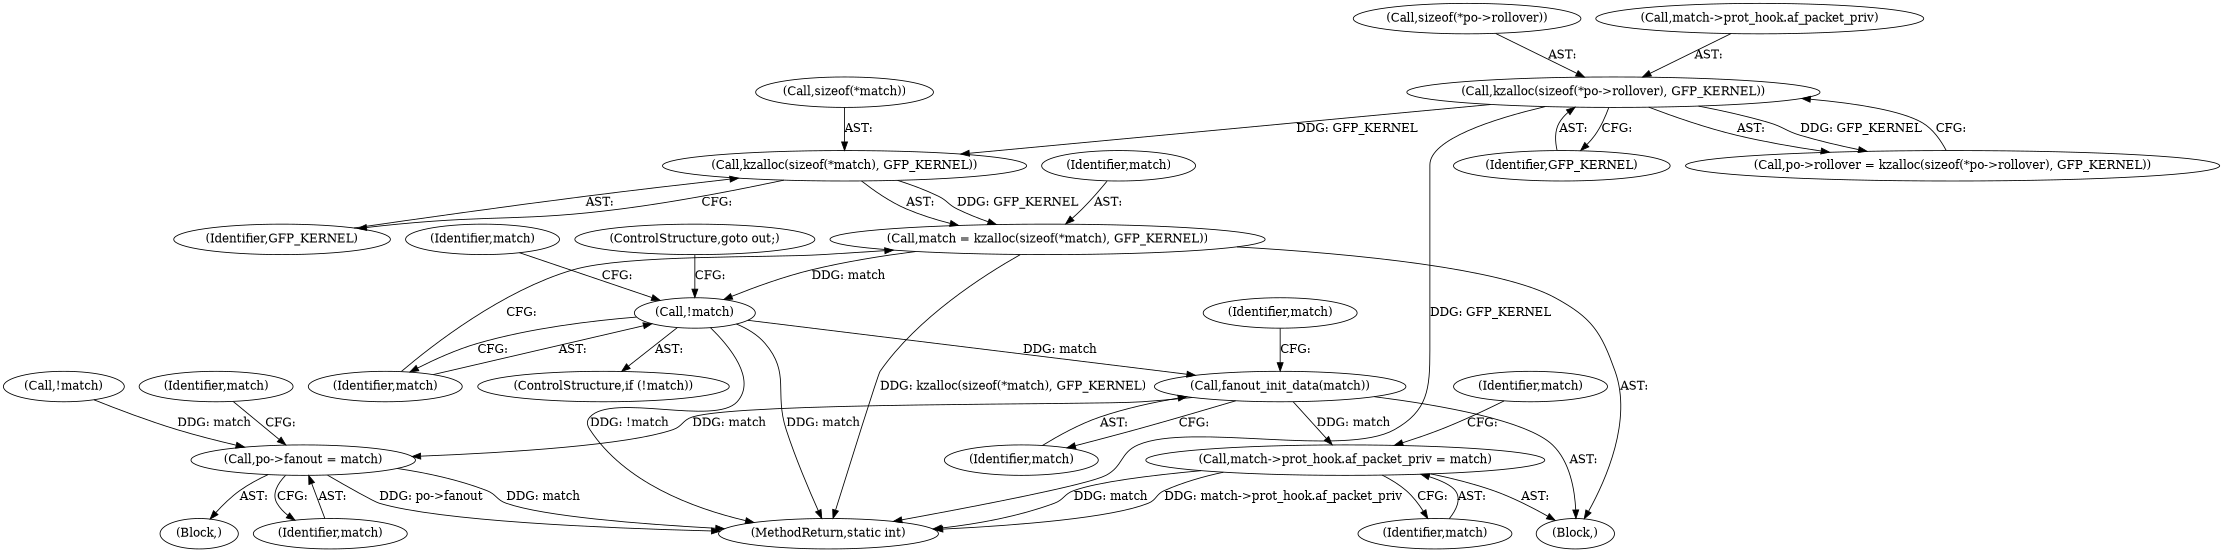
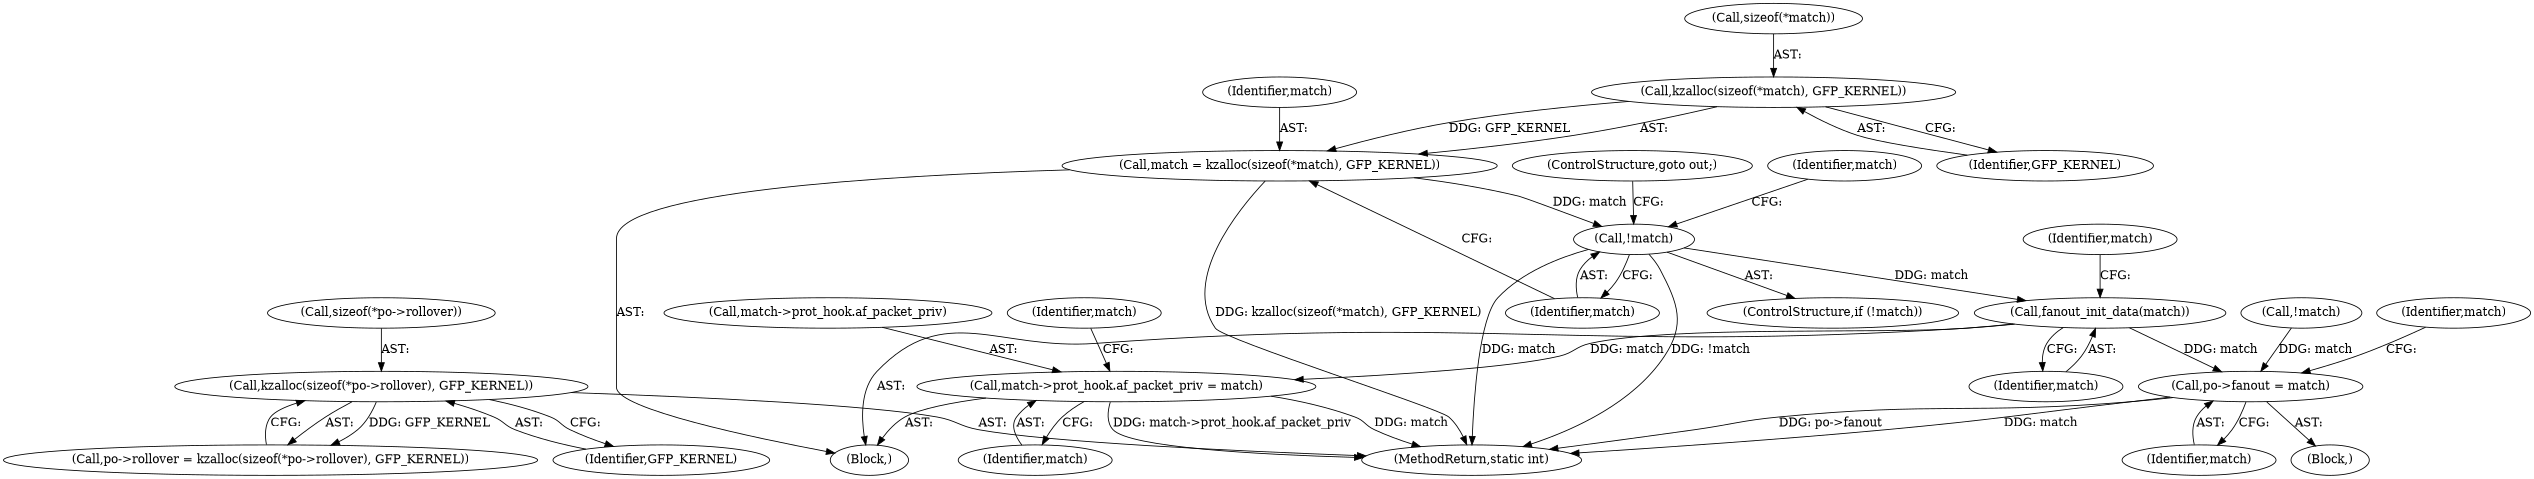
  digraph {
    n1 [label="(Call,match = kzalloc(sizeof(*match), GFP_KERNEL))"]
    n2 [label="(Call,!match)"]
    n3 [label="(Block,)"]
    n4 [label="(MethodReturn,static int)"]
    n5 [label="(Call,kzalloc(sizeof(*match), GFP_KERNEL))"]
    n6 [label="(Identifier,GFP_KERNEL)"]
    n7 [label="(Call,fanout_init_data(match))"]
    n8 [label="(ControlStructure,if (!match))"]
    n9 [label="(Identifier,match)"]
    n10 [label="(Call,kzalloc(sizeof(*po->rollover), GFP_KERNEL))"]
    n11 [label="(Identifier,GFP_KERNEL)"]
    n12 [label="(Call,po->rollover = kzalloc(sizeof(*po->rollover), GFP_KERNEL))"]
    n13 [label="(Call,match->prot_hook.af_packet_priv = match)"]
    n14 [label="(Call,po->fanout = match)"]
    n15 [label="(Identifier,match)"]
    n16 [label="(Identifier,match)"]
    n17 [label="(Block,)"]
    n18 [label="(Identifier,match)"]
    n19 [label="(Call,!match)"]
    n20 [label="(Identifier,match)"]
    n21 [label="(Identifier,match)"]
    n22 [label="(Identifier,match)"]
    n23 [label="(Call,sizeof(*po->rollover))"]
    n24 [label="(Identifier,match)"]
    n25 [label="(ControlStructure,goto out;)"]
    n26 [label="(Call,sizeof(*match))"]
    n27 [label="(Identifier,match)"]
    n28 [label="(Call,match->prot_hook.af_packet_priv)"]
    n1 -> n2 [label="DDG: match"]
    n1 -> n3 [label="AST: "]
    n1 -> n4 [label="DDG: kzalloc(sizeof(*match), GFP_KERNEL)"]
    n2 -> n4 [label="DDG: match"]
    n2 -> n4 [label="DDG: !match"]
    n2 -> n7 [label="DDG: match"]
    n2 -> n8 [label="AST: "]
    n2 -> n9 [label="CFG: "]
    n5 -> n1 [label="AST: "]
    n5 -> n1 [label="DDG: GFP_KERNEL"]
    n5 -> n6 [label="CFG: "]
    n6 -> n5 [label="AST: "]
    n7 -> n3 [label="AST: "]
    n7 -> n13 [label="DDG: match"]
    n7 -> n14 [label="DDG: match"]
    n7 -> n15 [label="CFG: "]
    n9 -> n1 [label="CFG: "]
    n9 -> n2 [label="AST: "]
-   n10 -> n4 [label="DDG: GFP_KERNEL"]
-   n10 -> n5 [label="DDG: GFP_KERNEL"]
+   n10 -> n4 [label="AST: "]
    n10 -> n11 [label="CFG: "]
    n10 -> n12 [label="AST: "]
    n10 -> n12 [label="DDG: GFP_KERNEL"]
    n11 -> n10 [label="AST: "]
    n12 -> n10 [label="CFG: "]
    n13 -> n3 [label="AST: "]
    n13 -> n4 [label="DDG: match"]
    n13 -> n4 [label="DDG: match->prot_hook.af_packet_priv"]
    n13 -> n16 [label="CFG: "]
    n14 -> n4 [label="DDG: match"]
    n14 -> n4 [label="DDG: po->fanout"]
    n14 -> n17 [label="AST: "]
    n14 -> n18 [label="CFG: "]
    n15 -> n7 [label="AST: "]
    n16 -> n13 [label="AST: "]
    n18 -> n14 [label="AST: "]
    n19 -> n14 [label="DDG: match"]
    n20 -> n2 [label="CFG: "]
    n21 -> n7 [label="CFG: "]
    n22 -> n13 [label="CFG: "]
    n23 -> n10 [label="AST: "]
    n24 -> n1 [label="AST: "]
    n25 -> n2 [label="CFG: "]
    n26 -> n5 [label="AST: "]
    n27 -> n14 [label="CFG: "]
-   n28 -> n10 [label="AST: "]
+   n28 -> n13 [label="AST: "]
  }
